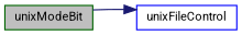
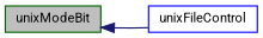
  digraph {
    rankdir=LR
    fontname=Roboto
    node [fontname=Roboto fontsize=10 shape=record style=filled]
    n1 [color=darkgreen fillcolor=grey75 fontcolor=black height=0.2 label=unixModeBit width=0.4]
    n2 [color=blue fillcolor=white height=0.2 label=unixFileControl width=0.4]
-   n2 -> n1 [color=midnightblue dir=back fontname=Roboto fontsize=10 labelfontname=FreeSans labelfontsize=10 style=solid]
+   n1 -> n2 [color=midnightblue dir=back fontname=Roboto fontsize=10 labelfontname=FreeSans labelfontsize=10 style=solid]
  }
